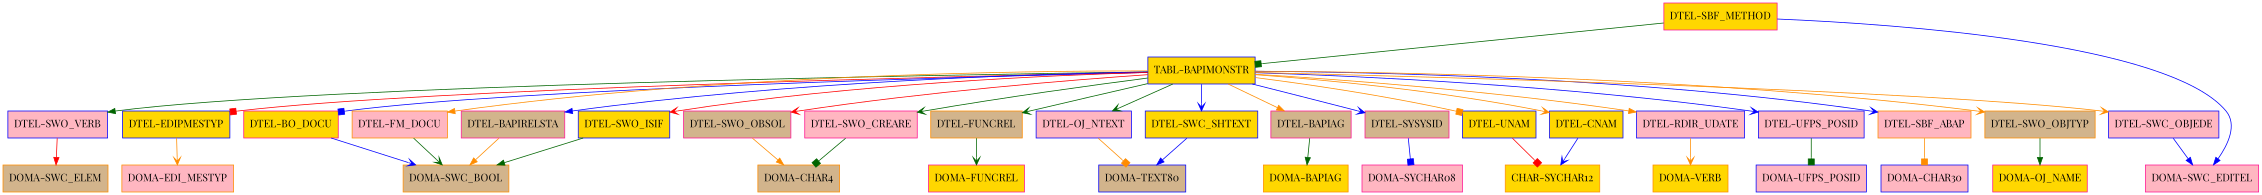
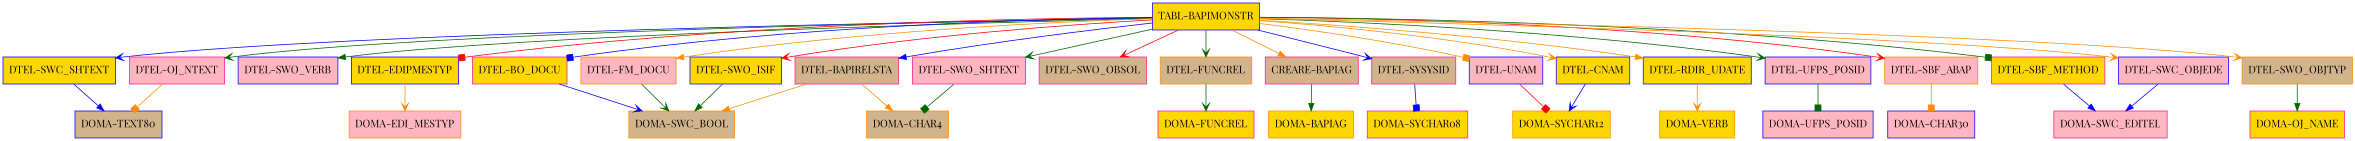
  digraph {
    fontname="Playfair Display"
    node [color=blue fillcolor=lightpink fontname="Playfair Display" shape=box style=filled]
    edge [arrowhead=vee color=darkorange fontname="Playfair Display"]
    "TABL-BAPIMONSTR" [fillcolor=gold]
    "DTEL-SWC_SHTEXT" [fillcolor=gold]
-   "DTEL-OJ_NTEXT"
+   "DTEL-OJ_NTEXT" [color=deeppink]
    "DTEL-SWO_VERB"
    "DTEL-EDIPMESTYP" [fillcolor=gold]
    "DTEL-BO_DOCU" [color=deeppink fillcolor=gold]
    "DTEL-FM_DOCU" [color=darkorange]
    "DTEL-SWO_OBSOL" [color=deeppink fillcolor=tan]
    "DTEL-FUNCREL" [color=darkorange fillcolor=tan]
    "DTEL-BAPIRELSTA" [color=deeppink fillcolor=tan]
    "DTEL-SWO_ISIF" [fillcolor=gold]
-   "DTEL-BAPIAG" [color=deeppink fillcolor=tan]
+   "DTEL-BAPIAG" [color=deeppink fillcolor=tan label="CREARE-BAPIAG"]
    "DTEL-SYSYSID" [color=deeppink fillcolor=tan]
-   "DTEL-UNAM" [fillcolor=gold]
-   "DTEL-RDIR_UDATE"
+   "DTEL-UNAM"
+   "DTEL-RDIR_UDATE" [fillcolor=gold]
    "DTEL-CNAM" [fillcolor=gold]
-   "DTEL-SWO_CREARE" [color=deeppink]
+   "DTEL-SWO_CREARE" [color=deeppink label="DTEL-SWO_SHTEXT"]
    "DTEL-UFPS_POSID"
    "DTEL-SBF_ABAP" [color=darkorange]
    "DTEL-SBF_METHOD" [color=deeppink fillcolor=gold]
    "DTEL-SWC_OBJEDE"
    "DTEL-SWO_OBJTYP" [color=darkorange fillcolor=tan]
    "DOMA-TEXT80" [fillcolor=tan]
-   "DOMA-SWC_ELEM" [color=darkorange fillcolor=tan]
    "DOMA-EDI_MESTYP" [color=darkorange]
    "DOMA-SWC_BOOL" [color=darkorange fillcolor=tan]
    "DOMA-CHAR4" [color=darkorange fillcolor=tan]
    "DOMA-FUNCREL" [color=deeppink fillcolor=gold]
    "DOMA-BAPIAG" [color=darkorange fillcolor=gold]
-   "DOMA-SYCHAR08" [color=deeppink]
-   "DOMA-SYCHAR12" [color=darkorange fillcolor=gold label="CHAR-SYCHAR12"]
+   "DOMA-SYCHAR08" [color=deeppink fillcolor=gold]
+   "DOMA-SYCHAR12" [color=darkorange fillcolor=gold]
    n32 [color=darkorange fillcolor=gold label="DOMA-VERB"]
    "DOMA-UFPS_POSID"
    "DOMA-CHAR30"
    "DOMA-SWC_EDITEL" [color=deeppink]
    "DOMA-OJ_NAME" [color=deeppink fillcolor=gold]
    "TABL-BAPIMONSTR" -> "DTEL-SWC_SHTEXT" [color=blue]
    "TABL-BAPIMONSTR" -> "DTEL-OJ_NTEXT" [color=darkgreen]
    "TABL-BAPIMONSTR" -> "DTEL-SWO_VERB" [arrowhead=normal color=darkgreen]
    "TABL-BAPIMONSTR" -> "DTEL-EDIPMESTYP" [arrowhead=box color=red]
    "TABL-BAPIMONSTR" -> "DTEL-BO_DOCU" [arrowhead=box color=blue]
    "TABL-BAPIMONSTR" -> "DTEL-FM_DOCU" [arrowhead=normal]
    "TABL-BAPIMONSTR" -> "DTEL-SWO_OBSOL" [color=red]
    "TABL-BAPIMONSTR" -> "DTEL-FUNCREL" [color=darkgreen]
    "TABL-BAPIMONSTR" -> "DTEL-BAPIRELSTA" [arrowhead=normal color=blue]
    "TABL-BAPIMONSTR" -> "DTEL-SWO_ISIF" [color=red]
    "TABL-BAPIMONSTR" -> "DTEL-BAPIAG" [arrowhead=normal]
    "TABL-BAPIMONSTR" -> "DTEL-SYSYSID" [color=blue]
    "TABL-BAPIMONSTR" -> "DTEL-UNAM" [arrowhead=box]
    "TABL-BAPIMONSTR" -> "DTEL-RDIR_UDATE" [arrowhead=normal]
    "TABL-BAPIMONSTR" -> "DTEL-CNAM"
    "TABL-BAPIMONSTR" -> "DTEL-SWO_CREARE" [color=darkgreen]
-   "TABL-BAPIMONSTR" -> "DTEL-UFPS_POSID" [color=blue]
-   "TABL-BAPIMONSTR" -> "DTEL-SBF_ABAP" [color=blue]
-   "DTEL-SBF_METHOD" -> "TABL-BAPIMONSTR" [arrowhead=box color=darkgreen]
+   "TABL-BAPIMONSTR" -> "DTEL-UFPS_POSID" [color=darkgreen]
+   "TABL-BAPIMONSTR" -> "DTEL-SBF_ABAP" [color=red]
+   "TABL-BAPIMONSTR" -> "DTEL-SBF_METHOD" [arrowhead=box color=darkgreen]
    "TABL-BAPIMONSTR" -> "DTEL-SWC_OBJEDE"
    "TABL-BAPIMONSTR" -> "DTEL-SWO_OBJTYP"
    "DTEL-SWC_SHTEXT" -> "DOMA-TEXT80" [arrowhead=normal color=blue]
    "DTEL-OJ_NTEXT" -> "DOMA-TEXT80" [arrowhead=box]
-   "DTEL-SWO_VERB" -> "DOMA-SWC_ELEM" [arrowhead=normal color=red]
    "DTEL-EDIPMESTYP" -> "DOMA-EDI_MESTYP"
    "DTEL-BO_DOCU" -> "DOMA-SWC_BOOL" [color=blue]
    "DTEL-FM_DOCU" -> "DOMA-SWC_BOOL" [color=darkgreen]
-   "DTEL-SWO_OBSOL" -> "DOMA-CHAR4" [arrowhead=normal]
+   "DTEL-BAPIRELSTA" -> "DOMA-CHAR4" [arrowhead=normal]
    "DTEL-FUNCREL" -> "DOMA-FUNCREL" [color=darkgreen]
    "DTEL-BAPIRELSTA" -> "DOMA-SWC_BOOL" [arrowhead=normal]
    "DTEL-SWO_ISIF" -> "DOMA-SWC_BOOL" [arrowhead=normal color=darkgreen]
    "DTEL-BAPIAG" -> "DOMA-BAPIAG" [arrowhead=normal color=darkgreen]
    "DTEL-SYSYSID" -> "DOMA-SYCHAR08" [arrowhead=box color=blue]
    "DTEL-UNAM" -> "DOMA-SYCHAR12" [arrowhead=box color=red]
    "DTEL-RDIR_UDATE" -> n32
    "DTEL-CNAM" -> "DOMA-SYCHAR12" [color=blue]
    "DTEL-SWO_CREARE" -> "DOMA-CHAR4" [arrowhead=box color=darkgreen]
    "DTEL-UFPS_POSID" -> "DOMA-UFPS_POSID" [arrowhead=box color=darkgreen]
    "DTEL-SBF_ABAP" -> "DOMA-CHAR30" [arrowhead=box]
    "DTEL-SBF_METHOD" -> "DOMA-SWC_EDITEL" [arrowhead=normal color=blue]
    "DTEL-SWC_OBJEDE" -> "DOMA-SWC_EDITEL" [arrowhead=normal color=blue]
    "DTEL-SWO_OBJTYP" -> "DOMA-OJ_NAME" [arrowhead=normal color=darkgreen]
  }
